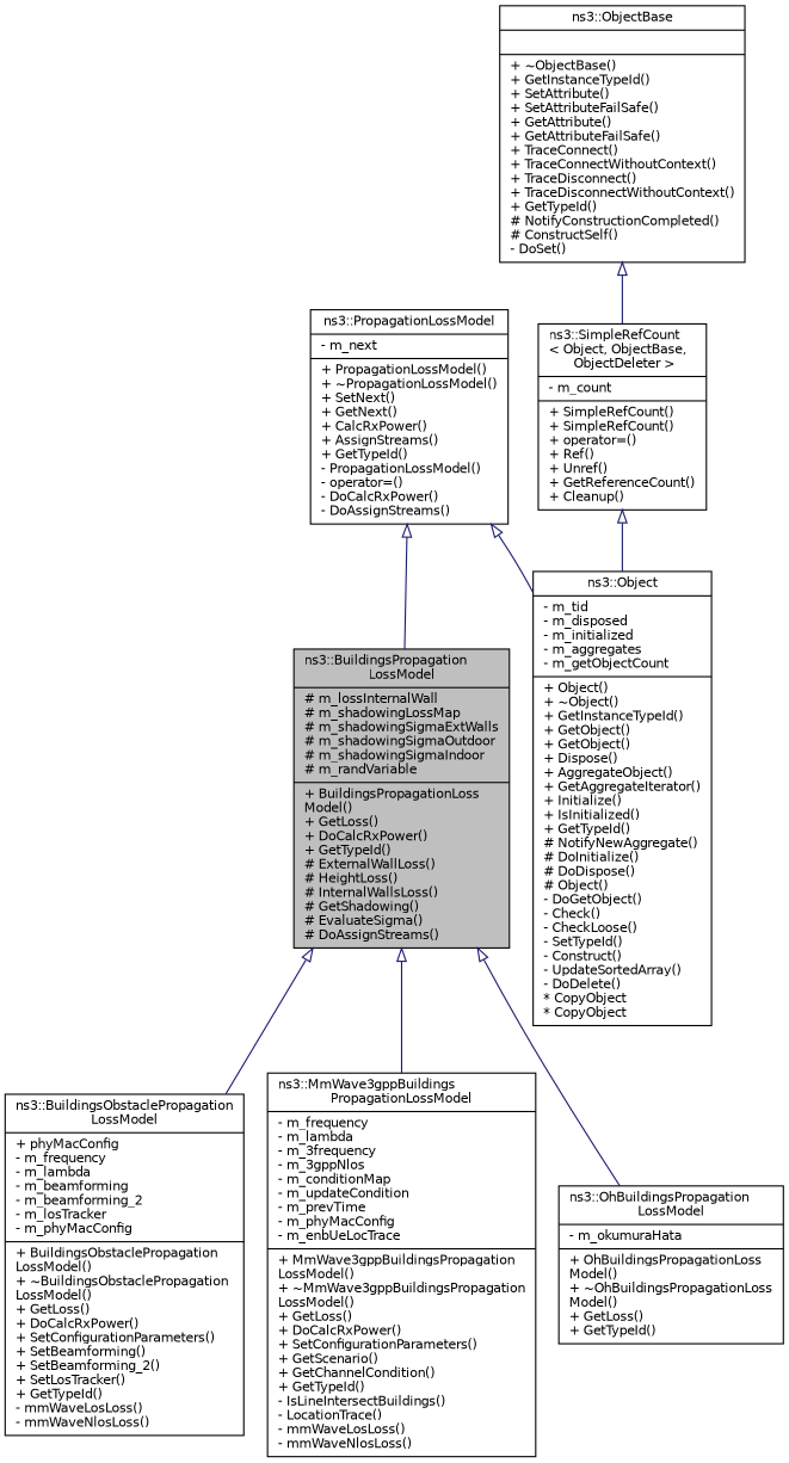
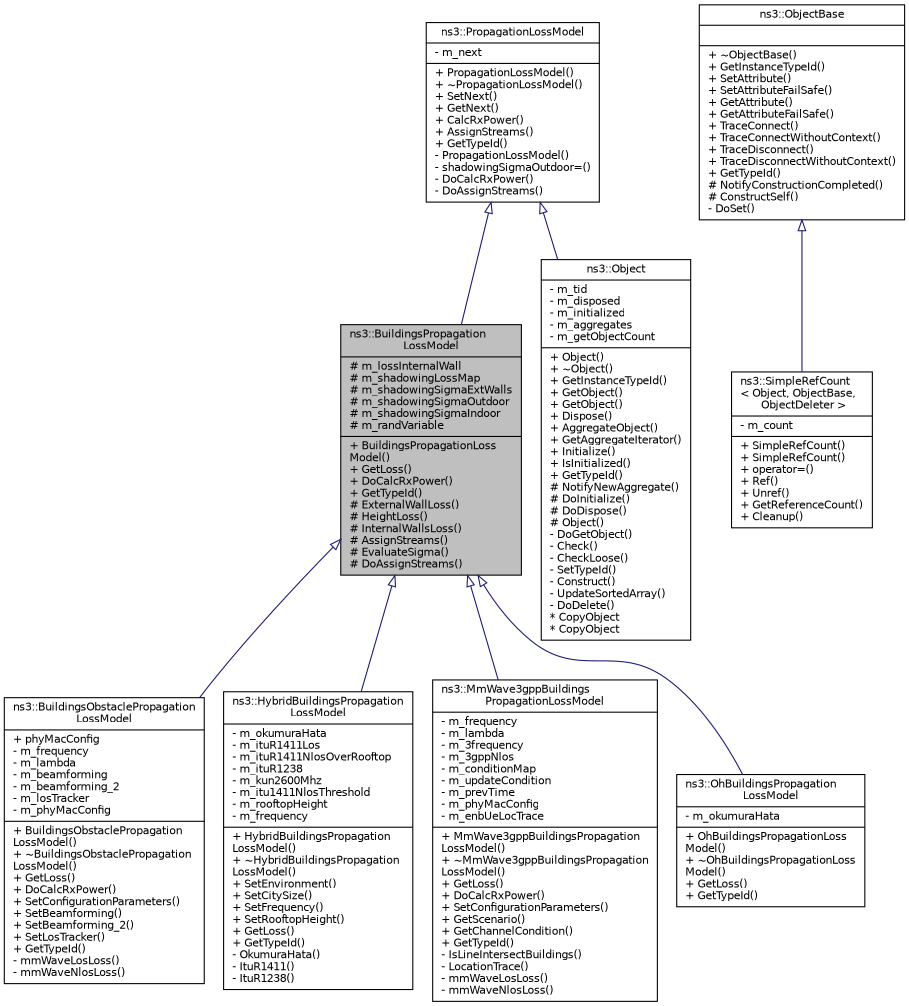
  digraph {
    node [color=black fillcolor=white fontname=Helvetica fontsize=10 shape=record style=filled]
    edge [arrowtail=onormal color=midnightblue dir=back fontname=Helvetica fontsize=10 labelfontname=Helvetica labelfontsize=10 style=solid]
-   n1 [fillcolor=grey75 fontcolor=black height=0.2 label="{ns3::BuildingsPropagation\lLossModel\n|# m_lossInternalWall\l# m_shadowingLossMap\l# m_shadowingSigmaExtWalls\l# m_shadowingSigmaOutdoor\l# m_shadowingSigmaIndoor\l# m_randVariable\l|+ BuildingsPropagationLoss\lModel()\l+ GetLoss()\l+ DoCalcRxPower()\l+ GetTypeId()\l# ExternalWallLoss()\l# HeightLoss()\l# InternalWallsLoss()\l# GetShadowing()\l# EvaluateSigma()\l# DoAssignStreams()\l}" width=0.4]
+   n1 [fillcolor=grey75 fontcolor=black height=0.2 label="{ns3::BuildingsPropagation\lLossModel\n|# m_lossInternalWall\l# m_shadowingLossMap\l# m_shadowingSigmaExtWalls\l# m_shadowingSigmaOutdoor\l# m_shadowingSigmaIndoor\l# m_randVariable\l|+ BuildingsPropagationLoss\lModel()\l+ GetLoss()\l+ DoCalcRxPower()\l+ GetTypeId()\l# ExternalWallLoss()\l# HeightLoss()\l# InternalWallsLoss()\l# AssignStreams()\l# EvaluateSigma()\l# DoAssignStreams()\l}" width=0.4]
    n2 [height=0.2 label="{ns3::BuildingsObstaclePropagation\lLossModel\n|+ phyMacConfig\l- m_frequency\l- m_lambda\l- m_beamforming\l- m_beamforming_2\l- m_losTracker\l- m_phyMacConfig\l|+ BuildingsObstaclePropagation\lLossModel()\l+ ~BuildingsObstaclePropagation\lLossModel()\l+ GetLoss()\l+ DoCalcRxPower()\l+ SetConfigurationParameters()\l+ SetBeamforming()\l+ SetBeamforming_2()\l+ SetLosTracker()\l+ GetTypeId()\l- mmWaveLosLoss()\l- mmWaveNlosLoss()\l}" width=0.4]
+   n3 [height=0.2 label="{ns3::HybridBuildingsPropagation\lLossModel\n|- m_okumuraHata\l- m_ituR1411Los\l- m_ituR1411NlosOverRooftop\l- m_ituR1238\l- m_kun2600Mhz\l- m_itu1411NlosThreshold\l- m_rooftopHeight\l- m_frequency\l|+ HybridBuildingsPropagation\lLossModel()\l+ ~HybridBuildingsPropagation\lLossModel()\l+ SetEnvironment()\l+ SetCitySize()\l+ SetFrequency()\l+ SetRooftopHeight()\l+ GetLoss()\l+ GetTypeId()\l- OkumuraHata()\l- ItuR1411()\l- ItuR1238()\l}" width=0.4]
    n4 [height=0.2 label="{ns3::MmWave3gppBuildings\lPropagationLossModel\n|- m_frequency\l- m_lambda\l- m_3frequency\l- m_3gppNlos\l- m_conditionMap\l- m_updateCondition\l- m_prevTime\l- m_phyMacConfig\l- m_enbUeLocTrace\l|+ MmWave3gppBuildingsPropagation\lLossModel()\l+ ~MmWave3gppBuildingsPropagation\lLossModel()\l+ GetLoss()\l+ DoCalcRxPower()\l+ SetConfigurationParameters()\l+ GetScenario()\l+ GetChannelCondition()\l+ GetTypeId()\l- IsLineIntersectBuildings()\l- LocationTrace()\l- mmWaveLosLoss()\l- mmWaveNlosLoss()\l}" width=0.4]
    n5 [height=0.2 label="{ns3::OhBuildingsPropagation\lLossModel\n|- m_okumuraHata\l|+ OhBuildingsPropagationLoss\lModel()\l+ ~OhBuildingsPropagationLoss\lModel()\l+ GetLoss()\l+ GetTypeId()\l}" width=0.4]
-   n6 [height=0.2 label="{ns3::PropagationLossModel\n|- m_next\l|+ PropagationLossModel()\l+ ~PropagationLossModel()\l+ SetNext()\l+ GetNext()\l+ CalcRxPower()\l+ AssignStreams()\l+ GetTypeId()\l- PropagationLossModel()\l- operator=()\l- DoCalcRxPower()\l- DoAssignStreams()\l}" width=0.4]
+   n6 [height=0.2 label="{ns3::PropagationLossModel\n|- m_next\l|+ PropagationLossModel()\l+ ~PropagationLossModel()\l+ SetNext()\l+ GetNext()\l+ CalcRxPower()\l+ AssignStreams()\l+ GetTypeId()\l- PropagationLossModel()\l- shadowingSigmaOutdoor=()\l- DoCalcRxPower()\l- DoAssignStreams()\l}" width=0.4]
    n7 [height=0.2 label="{ns3::Object\n|- m_tid\l- m_disposed\l- m_initialized\l- m_aggregates\l- m_getObjectCount\l|+ Object()\l+ ~Object()\l+ GetInstanceTypeId()\l+ GetObject()\l+ GetObject()\l+ Dispose()\l+ AggregateObject()\l+ GetAggregateIterator()\l+ Initialize()\l+ IsInitialized()\l+ GetTypeId()\l# NotifyNewAggregate()\l# DoInitialize()\l# DoDispose()\l# Object()\l- DoGetObject()\l- Check()\l- CheckLoose()\l- SetTypeId()\l- Construct()\l- UpdateSortedArray()\l- DoDelete()\l* CopyObject\l* CopyObject\l}" width=0.4]
    n8 [height=0.2 label="{ns3::SimpleRefCount\l\< Object, ObjectBase,\l ObjectDeleter \>\n|- m_count\l|+ SimpleRefCount()\l+ SimpleRefCount()\l+ operator=()\l+ Ref()\l+ Unref()\l+ GetReferenceCount()\l+ Cleanup()\l}" width=0.4]
    n9 [height=0.2 label="{ns3::ObjectBase\n||+ ~ObjectBase()\l+ GetInstanceTypeId()\l+ SetAttribute()\l+ SetAttributeFailSafe()\l+ GetAttribute()\l+ GetAttributeFailSafe()\l+ TraceConnect()\l+ TraceConnectWithoutContext()\l+ TraceDisconnect()\l+ TraceDisconnectWithoutContext()\l+ GetTypeId()\l# NotifyConstructionCompleted()\l# ConstructSelf()\l- DoSet()\l}" width=0.4]
    n1 -> n2
+   n1 -> n3
    n1 -> n4
    n1 -> n5
    n6 -> n1
    n6 -> n7
-   n8 -> n7
    n9 -> n8
  }
